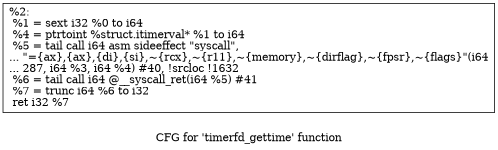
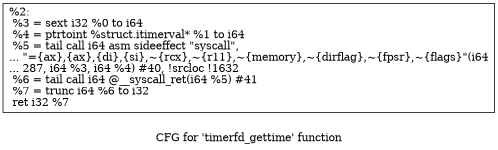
  digraph {
    label="CFG for 'timerfd_gettime' function"
    rankdir=LR
-   n1 [label="{%2:\l  %1 = sext i32 %0 to i64\l  %4 = ptrtoint %struct.itimerval* %1 to i64\l  %5 = tail call i64 asm sideeffect \"syscall\",\l... \"=\{ax\},\{ax\},\{di\},\{si\},~\{rcx\},~\{r11\},~\{memory\},~\{dirflag\},~\{fpsr\},~\{flags\}\"(i64\l... 287, i64 %3, i64 %4) #40, !srcloc !1632\l  %6 = tail call i64 @__syscall_ret(i64 %5) #41\l  %7 = trunc i64 %6 to i32\l  ret i32 %7\l}" shape=record]
+   n1 [label="{%2:\l  %3 = sext i32 %0 to i64\l  %4 = ptrtoint %struct.itimerval* %1 to i64\l  %5 = tail call i64 asm sideeffect \"syscall\",\l... \"=\{ax\},\{ax\},\{di\},\{si\},~\{rcx\},~\{r11\},~\{memory\},~\{dirflag\},~\{fpsr\},~\{flags\}\"(i64\l... 287, i64 %3, i64 %4) #40, !srcloc !1632\l  %6 = tail call i64 @__syscall_ret(i64 %5) #41\l  %7 = trunc i64 %6 to i32\l  ret i32 %7\l}" shape=record]
  }
